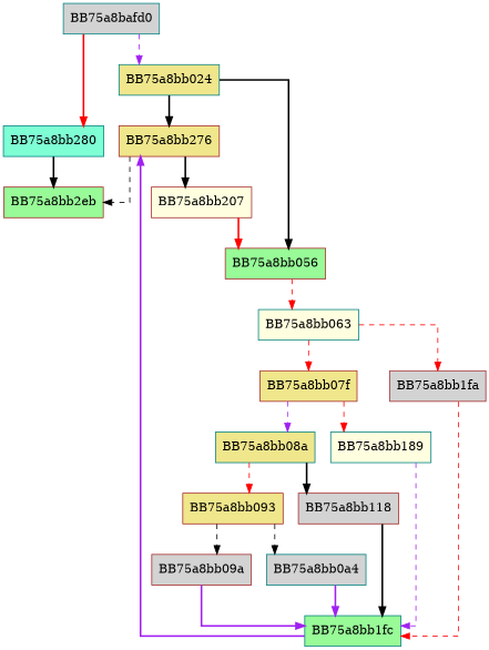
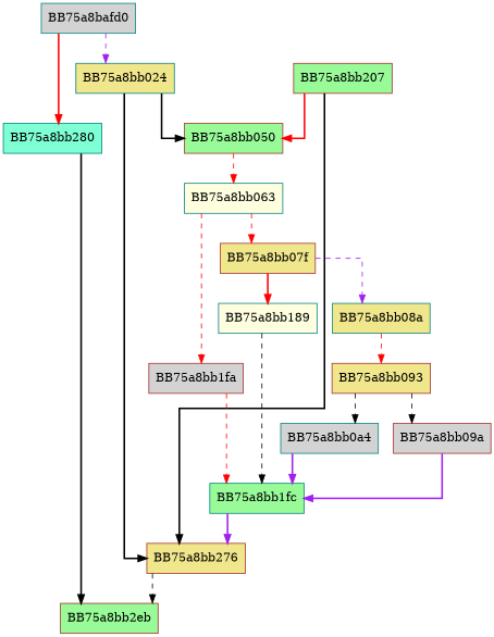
  digraph {
    splines=ortho
    node [color=brown fillcolor=lightgrey shape=box style=filled]
    edge [color=black style=dashed]
    BB75a8bafd0 [color=teal]
    BB75a8bb280 [color=teal fillcolor=aquamarine]
    BB75a8bb024 [color=teal fillcolor=khaki]
    BB75a8bb2eb [fillcolor=palegreen]
    BB75a8bb276 [fillcolor=khaki]
-   BB75a8bb056 [fillcolor=palegreen]
+   BB75a8bb056 [fillcolor=palegreen label=BB75a8bb050]
    BB75a8bb063 [color=teal fillcolor=lightyellow]
-   BB75a8bb207 [fillcolor=lightyellow]
+   BB75a8bb207 [fillcolor=palegreen]
    BB75a8bb1fa
    BB75a8bb07f [fillcolor=khaki]
    BB75a8bb1fc [color=teal fillcolor=palegreen]
    BB75a8bb189 [color=teal fillcolor=lightyellow]
    BB75a8bb08a [color=teal fillcolor=khaki]
-   BB75a8bb118
    BB75a8bb093 [fillcolor=khaki]
    BB75a8bb0a4 [color=teal]
    BB75a8bb09a
    BB75a8bafd0 -> BB75a8bb280 [color=red style=bold]
    BB75a8bafd0 -> BB75a8bb024 [color=purple]
    BB75a8bb280 -> BB75a8bb2eb [style=bold]
    BB75a8bb024 -> BB75a8bb276 [style=bold]
    BB75a8bb024 -> BB75a8bb056 [style=bold]
    BB75a8bb276 -> BB75a8bb2eb
    BB75a8bb056 -> BB75a8bb063 [color=red]
    BB75a8bb063 -> BB75a8bb1fa [color=red]
    BB75a8bb063 -> BB75a8bb07f [color=red]
-   BB75a8bb276 -> BB75a8bb207 [style=bold]
+   BB75a8bb207 -> BB75a8bb276 [style=bold]
    BB75a8bb207 -> BB75a8bb056 [color=red style=bold]
    BB75a8bb1fa -> BB75a8bb1fc [color=red]
-   BB75a8bb07f -> BB75a8bb189 [color=red]
+   BB75a8bb07f -> BB75a8bb189 [color=red style=bold]
    BB75a8bb07f -> BB75a8bb08a [color=purple]
    BB75a8bb1fc -> BB75a8bb276 [color=purple style=bold]
-   BB75a8bb189 -> BB75a8bb1fc [color=purple]
-   BB75a8bb08a -> BB75a8bb118 [style=bold]
+   BB75a8bb189 -> BB75a8bb1fc
    BB75a8bb08a -> BB75a8bb093 [color=red]
-   BB75a8bb118 -> BB75a8bb1fc [style=bold]
    BB75a8bb093 -> BB75a8bb0a4
    BB75a8bb093 -> BB75a8bb09a
    BB75a8bb0a4 -> BB75a8bb1fc [color=purple style=bold]
    BB75a8bb09a -> BB75a8bb1fc [color=purple style=bold]
  }
